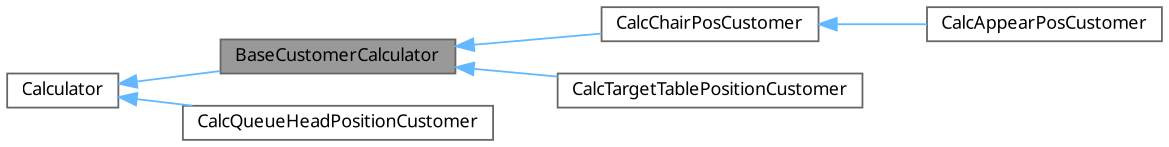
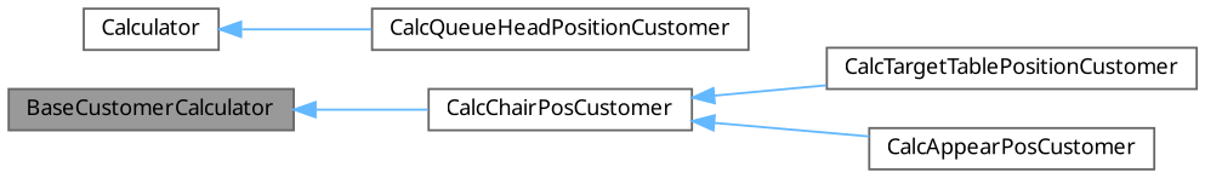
  digraph {
    fontname="Noto Sans"
    rankdir=LR
    node [color=gray40 fillcolor=white fontname="Noto Sans" fontsize=10 shape=box style=filled]
    edge [color=steelblue1 dir=back fontname="Noto Sans" fontsize=10 labelfontname=Helvetica labelfontsize=10 style=solid]
    n1 [fillcolor=grey60 fontcolor=black height=0.2 label=BaseCustomerCalculator width=0.4]
    n2 [height=0.2 label=CalcChairPosCustomer width=0.4]
    n3 [height=0.2 label=CalcTargetTablePositionCustomer width=0.4]
    n4 [height=0.2 label=CalcAppearPosCustomer width=0.4]
    n5 [height=0.2 label=CalcQueueHeadPositionCustomer width=0.4]
    n6 [height=0.2 label=Calculator width=0.4]
    n1 -> n2
-   n1 -> n3
+   n2 -> n3
    n2 -> n4
-   n6 -> n1
    n6 -> n5
  }
